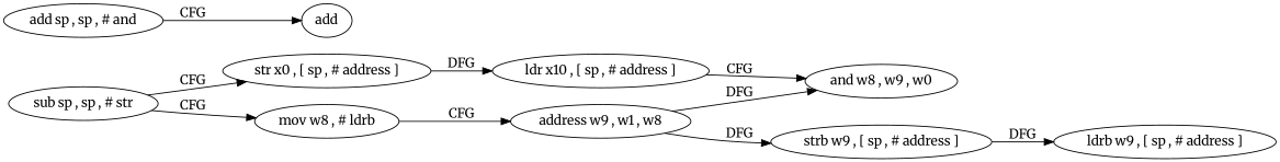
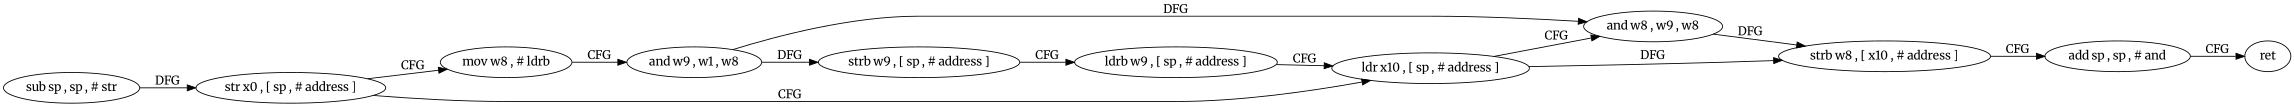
  digraph {
    fontname=Merriweather
    rankdir=LR
    node [fontname=Merriweather]
    edge [fontname=Merriweather]
    n1 [label="sub sp , sp , # str"]
    n2 [label="str x0 , [ sp , # address ]"]
    n3 [label="mov w8 , # ldrb"]
    n4 [label="ldr x10 , [ sp , # address ]"]
-   n5 [label="address w9 , w1 , w8"]
-   n6 [label="and w8 , w9 , w0"]
+   n5 [label="and w9 , w1 , w8"]
+   n6 [label="and w8 , w9 , w8"]
+   n7 [label="strb w8 , [ x10 , # address ]"]
    n8 [label="strb w9 , [ sp , # address ]"]
    n9 [label="ldrb w9 , [ sp , # address ]"]
    n10 [label="add sp , sp , # and"]
-   n11 [label=add]
-   n1 -> n2 [label=CFG]
-   n1 -> n3 [label=CFG]
-   n2 -> n4 [label=DFG]
+   n11 [label=ret]
+   n1 -> n2 [label=DFG]
+   n2 -> n3 [label=CFG]
+   n2 -> n4 [label=CFG]
    n3 -> n5 [label=CFG]
    n4 -> n6 [label=CFG]
+   n4 -> n7 [label=DFG]
    n5 -> n6 [label=DFG]
    n5 -> n8 [label=DFG]
-   n8 -> n9 [label=DFG]
+   n6 -> n7 [label=DFG]
+   n7 -> n10 [label=CFG]
+   n8 -> n9 [label=CFG]
+   n9 -> n4 [label=CFG]
    n10 -> n11 [label=CFG]
  }
